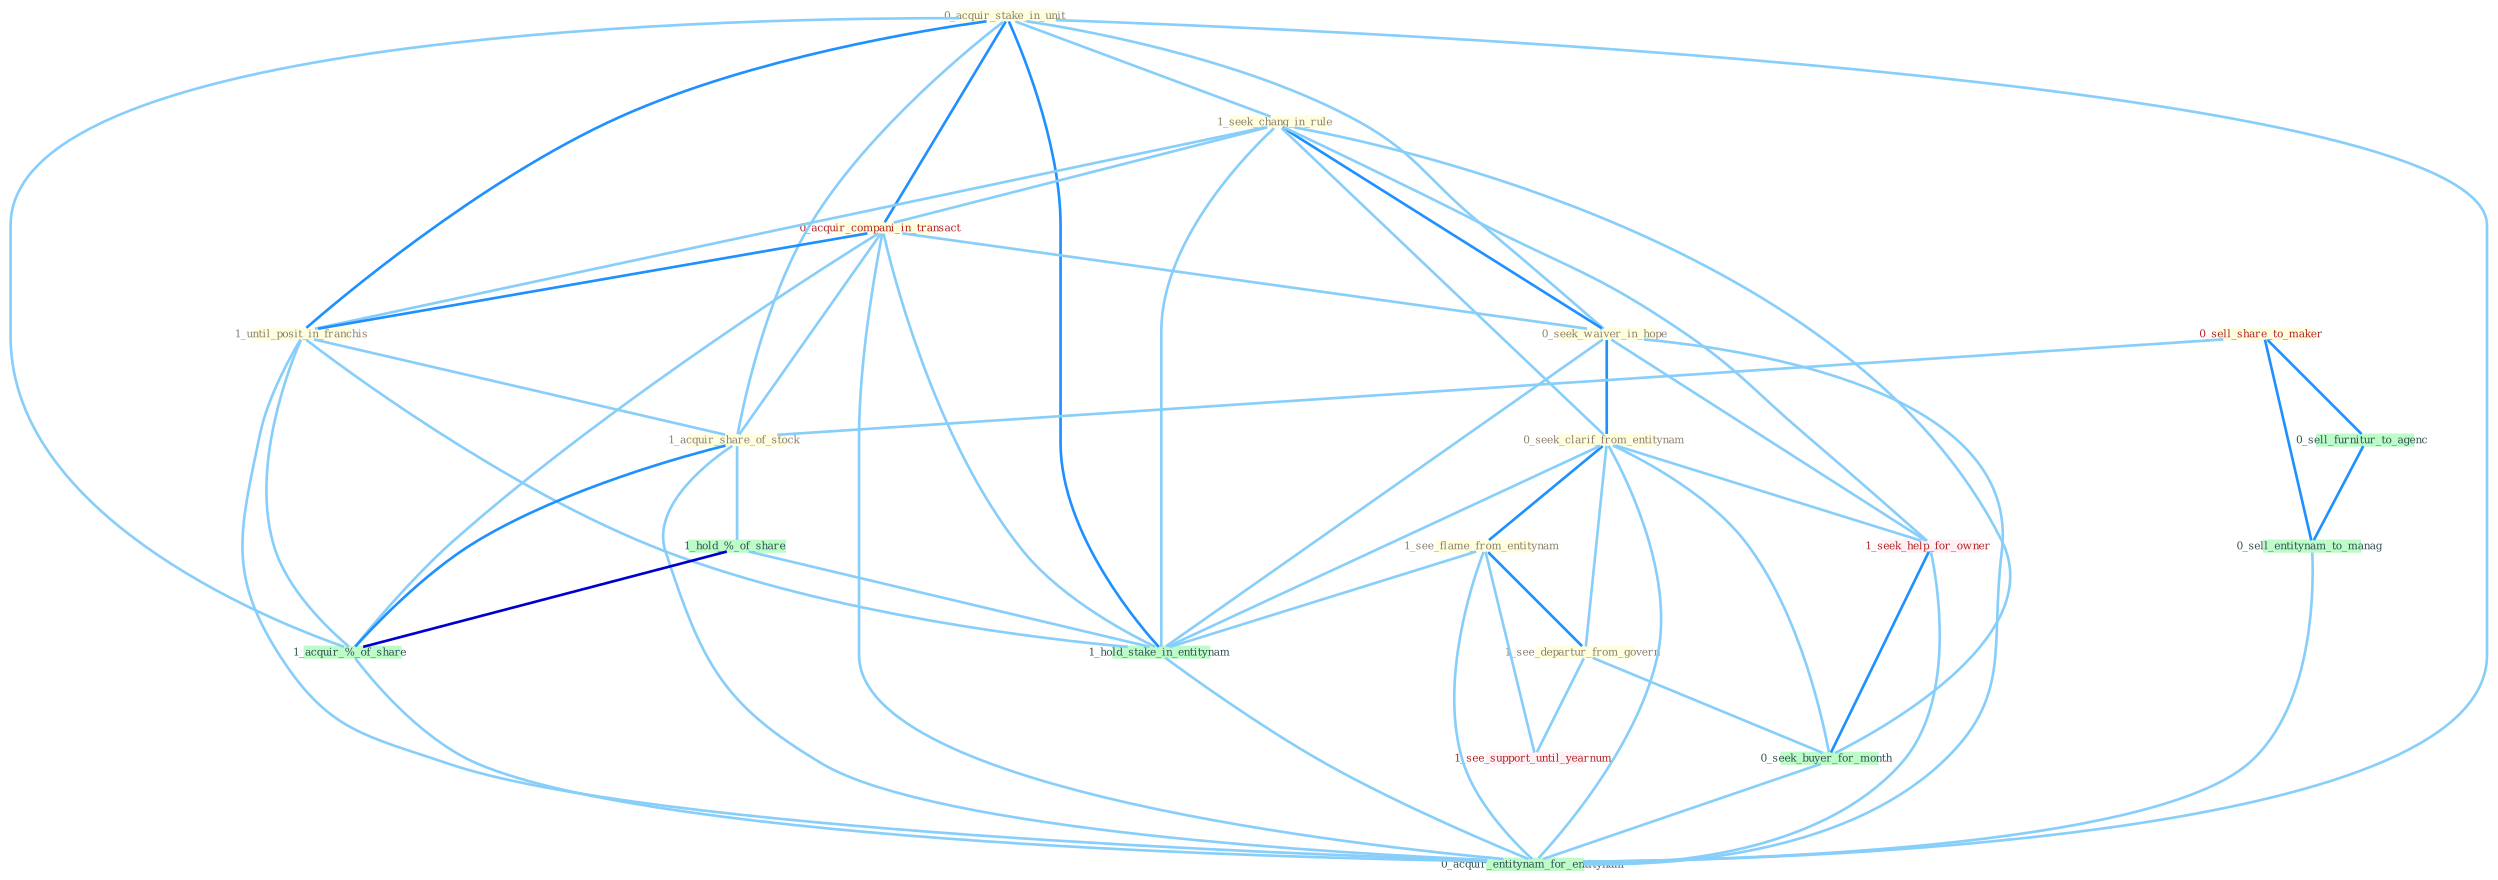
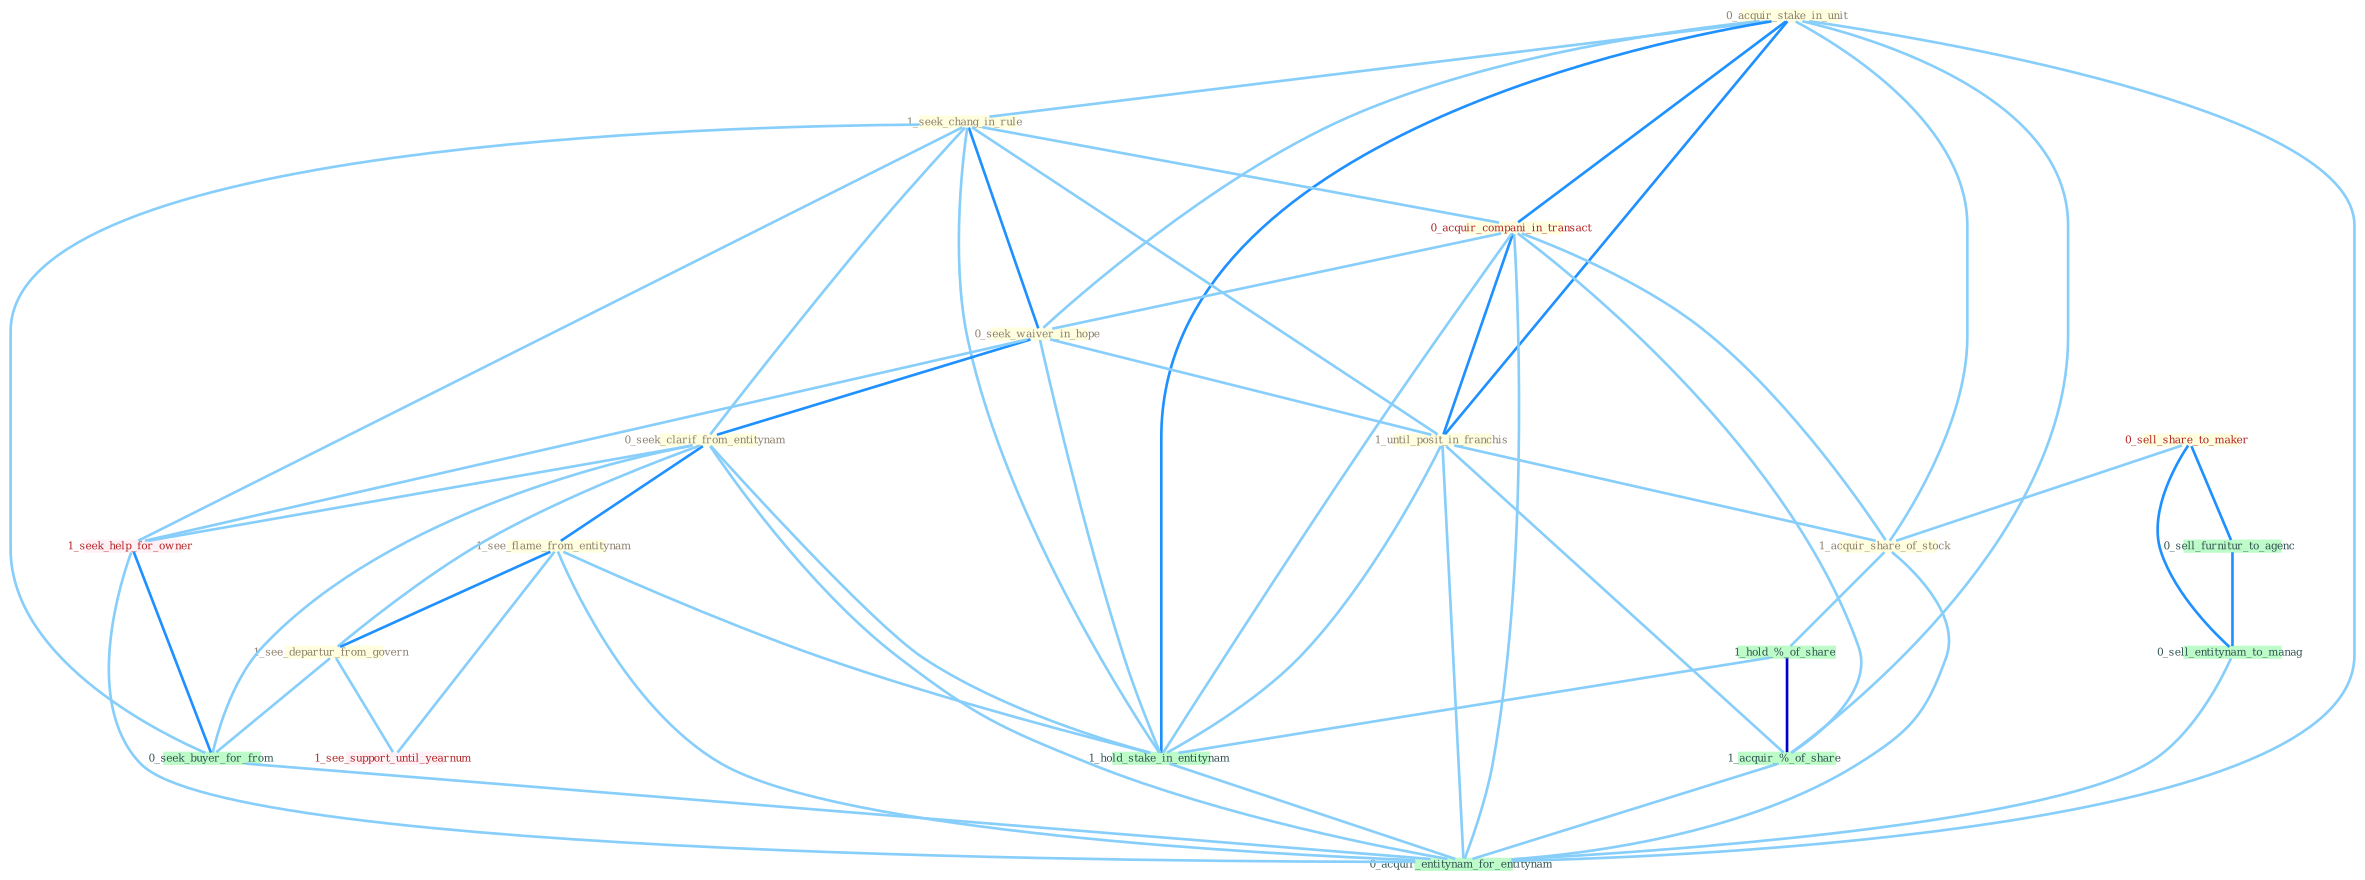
  graph {
    node [color="#ffffe0" fixedsize=true fontcolor="#8b7d6b" fontsize=4 shape=polygon style=filled]
    edge [color="#87cefa" w=1]
    "0_acquir_stake_in_unit " [height=.06 width=.5]
    "1_seek_chang_in_rule " [height=.06 width=.5]
    "0_acquir_compani_in_transact " [fontcolor="#b22222" height=.06 width=.5]
    "0_seek_waiver_in_hope " [height=.06 width=.5]
    "0_seek_clarif_from_entitynam " [height=.06 width=.5]
    "0_sell_share_to_maker " [fontcolor="#b22222" height=.06 width=.5]
    n7 [height=.06 label="1_until_posit_in_franchis" width=.5]
    "1_acquir_share_of_stock " [height=.06 width=.5]
    "1_see_flame_from_entitynam " [height=.06 width=.5]
    "1_see_departur_from_govern " [height=.06 width=.5]
    "1_seek_help_for_owner " [color="#fff0f5" fontcolor="#b22222" height=.06 width=.5]
    "1_see_support_until_yearnum " [color="#fff0f5" fontcolor="#b22222" height=.06 width=.5]
    "1_hold_stake_in_entitynam " [color="#BDFCC9" fontcolor="#2f4f4f" height=.06 width=.5]
    "1_acquir_%_of_share " [color="#BDFCC9" fontcolor="#2f4f4f" height=.06 width=.5]
    "0_acquir_entitynam_for_entitynam " [color="#BDFCC9" fontcolor="#2f4f4f" height=.06 width=.5]
-   "0_seek_buyer_for_month " [color="#BDFCC9" fontcolor="#2f4f4f" height=.06 width=.5]
+   "0_seek_buyer_for_month " [color="#BDFCC9" fontcolor="#2f4f4f" height=.06 width=.5 label="0_seek_buyer_for_from"]
    "0_sell_furnitur_to_agenc " [color="#BDFCC9" fontcolor="#2f4f4f" height=.06 width=.5]
    "0_sell_entitynam_to_manag " [color="#BDFCC9" fontcolor="#2f4f4f" height=.06 width=.5]
    "1_hold_%_of_share " [color="#BDFCC9" fontcolor="#2f4f4f" height=.06 width=.5]
    subgraph sub_1 {
      "0_acquir_stake_in_unit "
      "1_seek_chang_in_rule "
      "0_acquir_compani_in_transact "
      "0_seek_waiver_in_hope "
      "0_seek_clarif_from_entitynam "
      "0_sell_share_to_maker "
      n7
      "1_acquir_share_of_stock "
      "1_see_flame_from_entitynam "
      "1_see_departur_from_govern "
    }
    subgraph sub_2 {
      "1_seek_help_for_owner "
      "1_see_support_until_yearnum "
    }
    "0_acquir_stake_in_unit " -- "1_seek_chang_in_rule "
    "0_acquir_stake_in_unit " -- "0_acquir_compani_in_transact " [color="#1e90ff" w=2]
    "0_acquir_stake_in_unit " -- "0_seek_waiver_in_hope "
    "0_acquir_stake_in_unit " -- n7 [color="#1e90ff" w=2]
    "0_acquir_stake_in_unit " -- "1_acquir_share_of_stock "
    "0_acquir_stake_in_unit " -- "1_hold_stake_in_entitynam " [color="#1e90ff" w=2]
    "0_acquir_stake_in_unit " -- "1_acquir_%_of_share "
    "0_acquir_stake_in_unit " -- "0_acquir_entitynam_for_entitynam "
    "1_seek_chang_in_rule " -- "0_acquir_compani_in_transact "
    "1_seek_chang_in_rule " -- "0_seek_waiver_in_hope " [color="#1e90ff" w=2]
    "1_seek_chang_in_rule " -- "0_seek_clarif_from_entitynam "
    "1_seek_chang_in_rule " -- n7
    "1_seek_chang_in_rule " -- "1_seek_help_for_owner "
    "1_seek_chang_in_rule " -- "1_hold_stake_in_entitynam "
    "1_seek_chang_in_rule " -- "0_seek_buyer_for_month "
    "0_acquir_compani_in_transact " -- "0_seek_waiver_in_hope "
    "0_acquir_compani_in_transact " -- n7 [color="#1e90ff" w=2]
    "0_acquir_compani_in_transact " -- "1_acquir_share_of_stock "
    "0_acquir_compani_in_transact " -- "1_hold_stake_in_entitynam "
    "0_acquir_compani_in_transact " -- "1_acquir_%_of_share "
    "0_acquir_compani_in_transact " -- "0_acquir_entitynam_for_entitynam "
    "0_seek_waiver_in_hope " -- "0_seek_clarif_from_entitynam " [color="#1e90ff"]
-   "0_seek_waiver_in_hope " -- "0_acquir_entitynam_for_entitynam "
+   "0_seek_waiver_in_hope " -- n7
    "0_seek_waiver_in_hope " -- "1_seek_help_for_owner "
    "0_seek_waiver_in_hope " -- "1_hold_stake_in_entitynam "
    "0_seek_clarif_from_entitynam " -- "1_see_flame_from_entitynam " [color="#1e90ff" w=2]
    "0_seek_clarif_from_entitynam " -- "1_see_departur_from_govern "
    "0_seek_clarif_from_entitynam " -- "1_seek_help_for_owner "
    "0_seek_clarif_from_entitynam " -- "1_hold_stake_in_entitynam "
    "0_seek_clarif_from_entitynam " -- "0_acquir_entitynam_for_entitynam "
    "0_seek_clarif_from_entitynam " -- "0_seek_buyer_for_month "
    "0_sell_share_to_maker " -- "1_acquir_share_of_stock "
    "0_sell_share_to_maker " -- "0_sell_furnitur_to_agenc " [color="#1e90ff" w=2]
    "0_sell_share_to_maker " -- "0_sell_entitynam_to_manag " [color="#1e90ff" w=2]
    n7 -- "1_acquir_share_of_stock "
    n7 -- "1_hold_stake_in_entitynam "
    n7 -- "1_acquir_%_of_share "
    n7 -- "0_acquir_entitynam_for_entitynam "
-   "1_acquir_share_of_stock " -- "1_acquir_%_of_share " [color="#1e90ff" w=2]
    "1_acquir_share_of_stock " -- "0_acquir_entitynam_for_entitynam "
    "1_acquir_share_of_stock " -- "1_hold_%_of_share "
    "1_see_flame_from_entitynam " -- "1_see_departur_from_govern " [color="#1e90ff" w=2]
    "1_see_flame_from_entitynam " -- "1_see_support_until_yearnum "
    "1_see_flame_from_entitynam " -- "1_hold_stake_in_entitynam "
    "1_see_flame_from_entitynam " -- "0_acquir_entitynam_for_entitynam "
    "1_see_departur_from_govern " -- "1_see_support_until_yearnum "
    "1_see_departur_from_govern " -- "0_seek_buyer_for_month "
    "1_seek_help_for_owner " -- "0_acquir_entitynam_for_entitynam "
    "1_seek_help_for_owner " -- "0_seek_buyer_for_month " [color="#1e90ff" w=2]
    "1_hold_stake_in_entitynam " -- "0_acquir_entitynam_for_entitynam "
    "1_acquir_%_of_share " -- "0_acquir_entitynam_for_entitynam "
    "0_seek_buyer_for_month " -- "0_acquir_entitynam_for_entitynam "
    "0_sell_furnitur_to_agenc " -- "0_sell_entitynam_to_manag " [color="#1e90ff" w=2]
    "0_sell_entitynam_to_manag " -- "0_acquir_entitynam_for_entitynam "
    "1_hold_%_of_share " -- "1_hold_stake_in_entitynam "
    "1_hold_%_of_share " -- "1_acquir_%_of_share " [color="#0000cd" w=3]
  }
